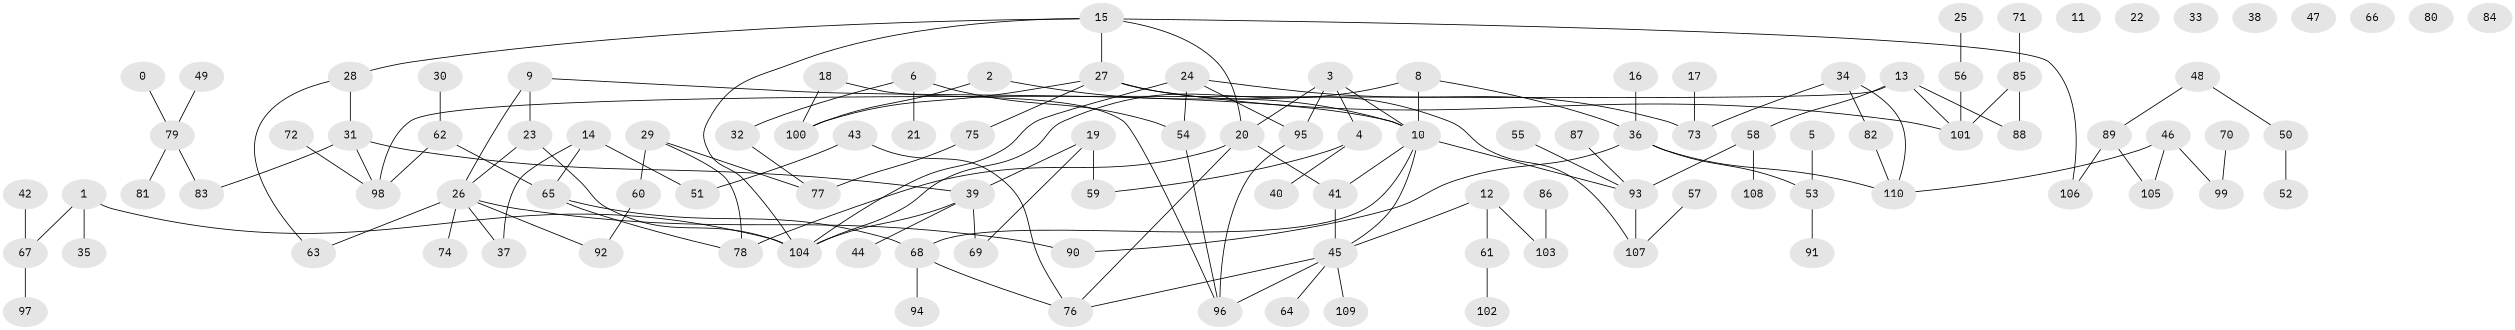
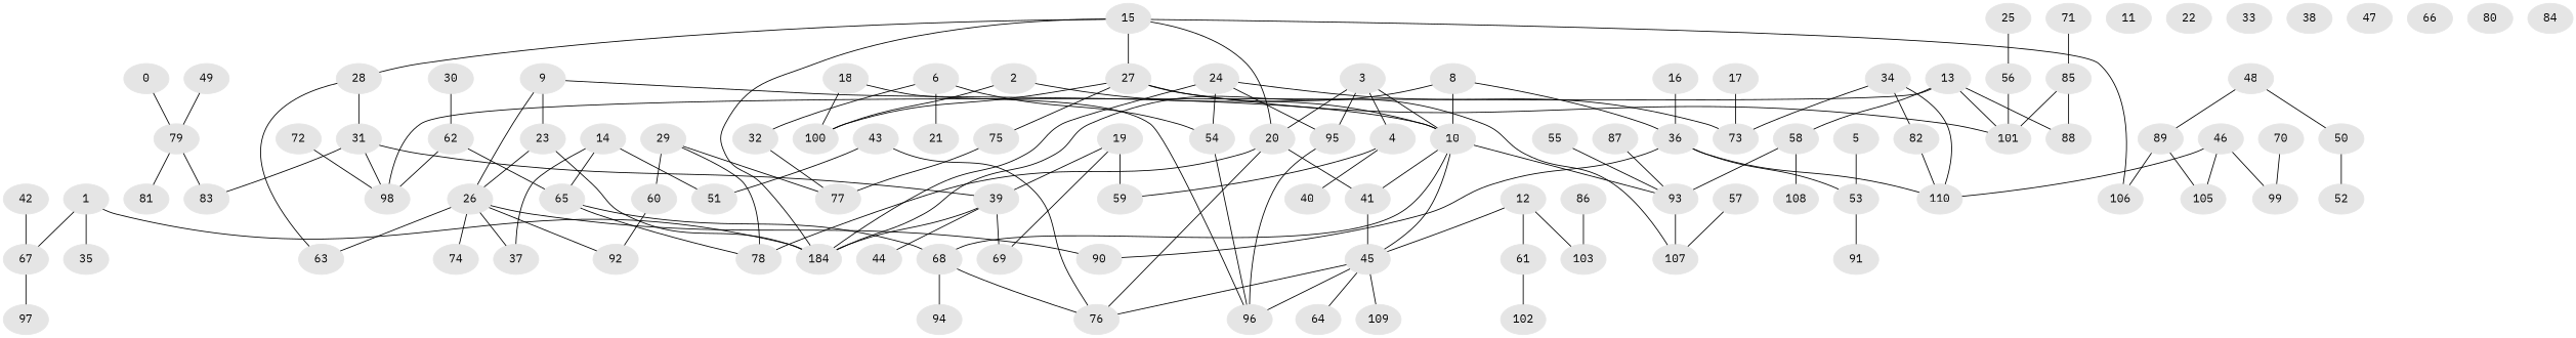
  graph {
    fontname="IBM Plex Mono"
    node [color=gray90 fontname="IBM Plex Mono" style=filled]
    edge [fontname="IBM Plex Mono"]
    1
    35
    67
-   104
+   104 [label=184]
    97
    2
    10
    100
    41
    45
    68
    93
    3
    4
    20
    95
    40
    59
    76
    78
    96
    5
    53
    91
    6
    21
    32
    54
    77
    n30 [label=0]
    79
    83
    81
    8
    36
    90
    110
    9
    23
    26
    37
    63
    74
    92
    64
    109
    94
    107
    11
    12
    61
    103
    102
    13
    58
    88
    98
    101
    108
    14
    51
    65
    15
    27
    28
    106
    75
    31
    16
    17
    73
    18
    19
    39
    69
    44
    22
    24
    25
    56
    29
    60
    30
    62
    33
    34
    82
    38
    42
    43
    46
    99
    105
    47
    48
    50
    89
    52
    49
    55
    57
    66
    70
    71
    85
    72
    80
    84
    86
    87
    1 -- 35
    1 -- 67
    1 -- 104
    67 -- 97
    2 -- 10
    2 -- 100
    10 -- 41
    10 -- 45
    10 -- 68
    10 -- 93
    41 -- 45
    45 -- 76
    45 -- 96
    45 -- 64
    45 -- 109
    68 -- 76
    68 -- 94
    93 -- 107
    3 -- 10
    3 -- 4
    3 -- 20
    3 -- 95
    4 -- 40
    4 -- 59
    20 -- 41
    20 -- 76
    20 -- 78
    95 -- 96
    5 -- 53
    53 -- 91
    6 -- 21
    6 -- 32
    6 -- 54
    32 -- 77
    54 -- 96
    n30 -- 79
    79 -- 83
    79 -- 81
    8 -- 104
    8 -- 10
    8 -- 36
    36 -- 53
    36 -- 90
    36 -- 110
    9 -- 10
    9 -- 23
    9 -- 26
    23 -- 104
    23 -- 26
    26 -- 90
    26 -- 37
    26 -- 63
    26 -- 74
    26 -- 92
    12 -- 45
    12 -- 61
    12 -- 103
    61 -- 102
    13 -- 58
    13 -- 88
    13 -- 98
    13 -- 101
    58 -- 93
    58 -- 108
    14 -- 37
    14 -- 51
    14 -- 65
    65 -- 68
    65 -- 78
    15 -- 104
    15 -- 20
    15 -- 27
    15 -- 28
    15 -- 106
    27 -- 100
    27 -- 107
    27 -- 101
    27 -- 75
    28 -- 63
    28 -- 31
    75 -- 77
    31 -- 83
    31 -- 98
    31 -- 39
    16 -- 36
    17 -- 73
    18 -- 100
    18 -- 96
    19 -- 59
    19 -- 39
    19 -- 69
    39 -- 104
    39 -- 69
    39 -- 44
    24 -- 104
    24 -- 95
    24 -- 54
    24 -- 73
    25 -- 56
    56 -- 101
    29 -- 78
    29 -- 77
    29 -- 60
    60 -- 92
    30 -- 62
    62 -- 98
    62 -- 65
    34 -- 110
    34 -- 73
    34 -- 82
    82 -- 110
    42 -- 67
    43 -- 76
    43 -- 51
    46 -- 110
    46 -- 99
    46 -- 105
    48 -- 50
    48 -- 89
    50 -- 52
    89 -- 106
    89 -- 105
    49 -- 79
    55 -- 93
    57 -- 107
    70 -- 99
    71 -- 85
    85 -- 88
    85 -- 101
    72 -- 98
    86 -- 103
    87 -- 93
  }
